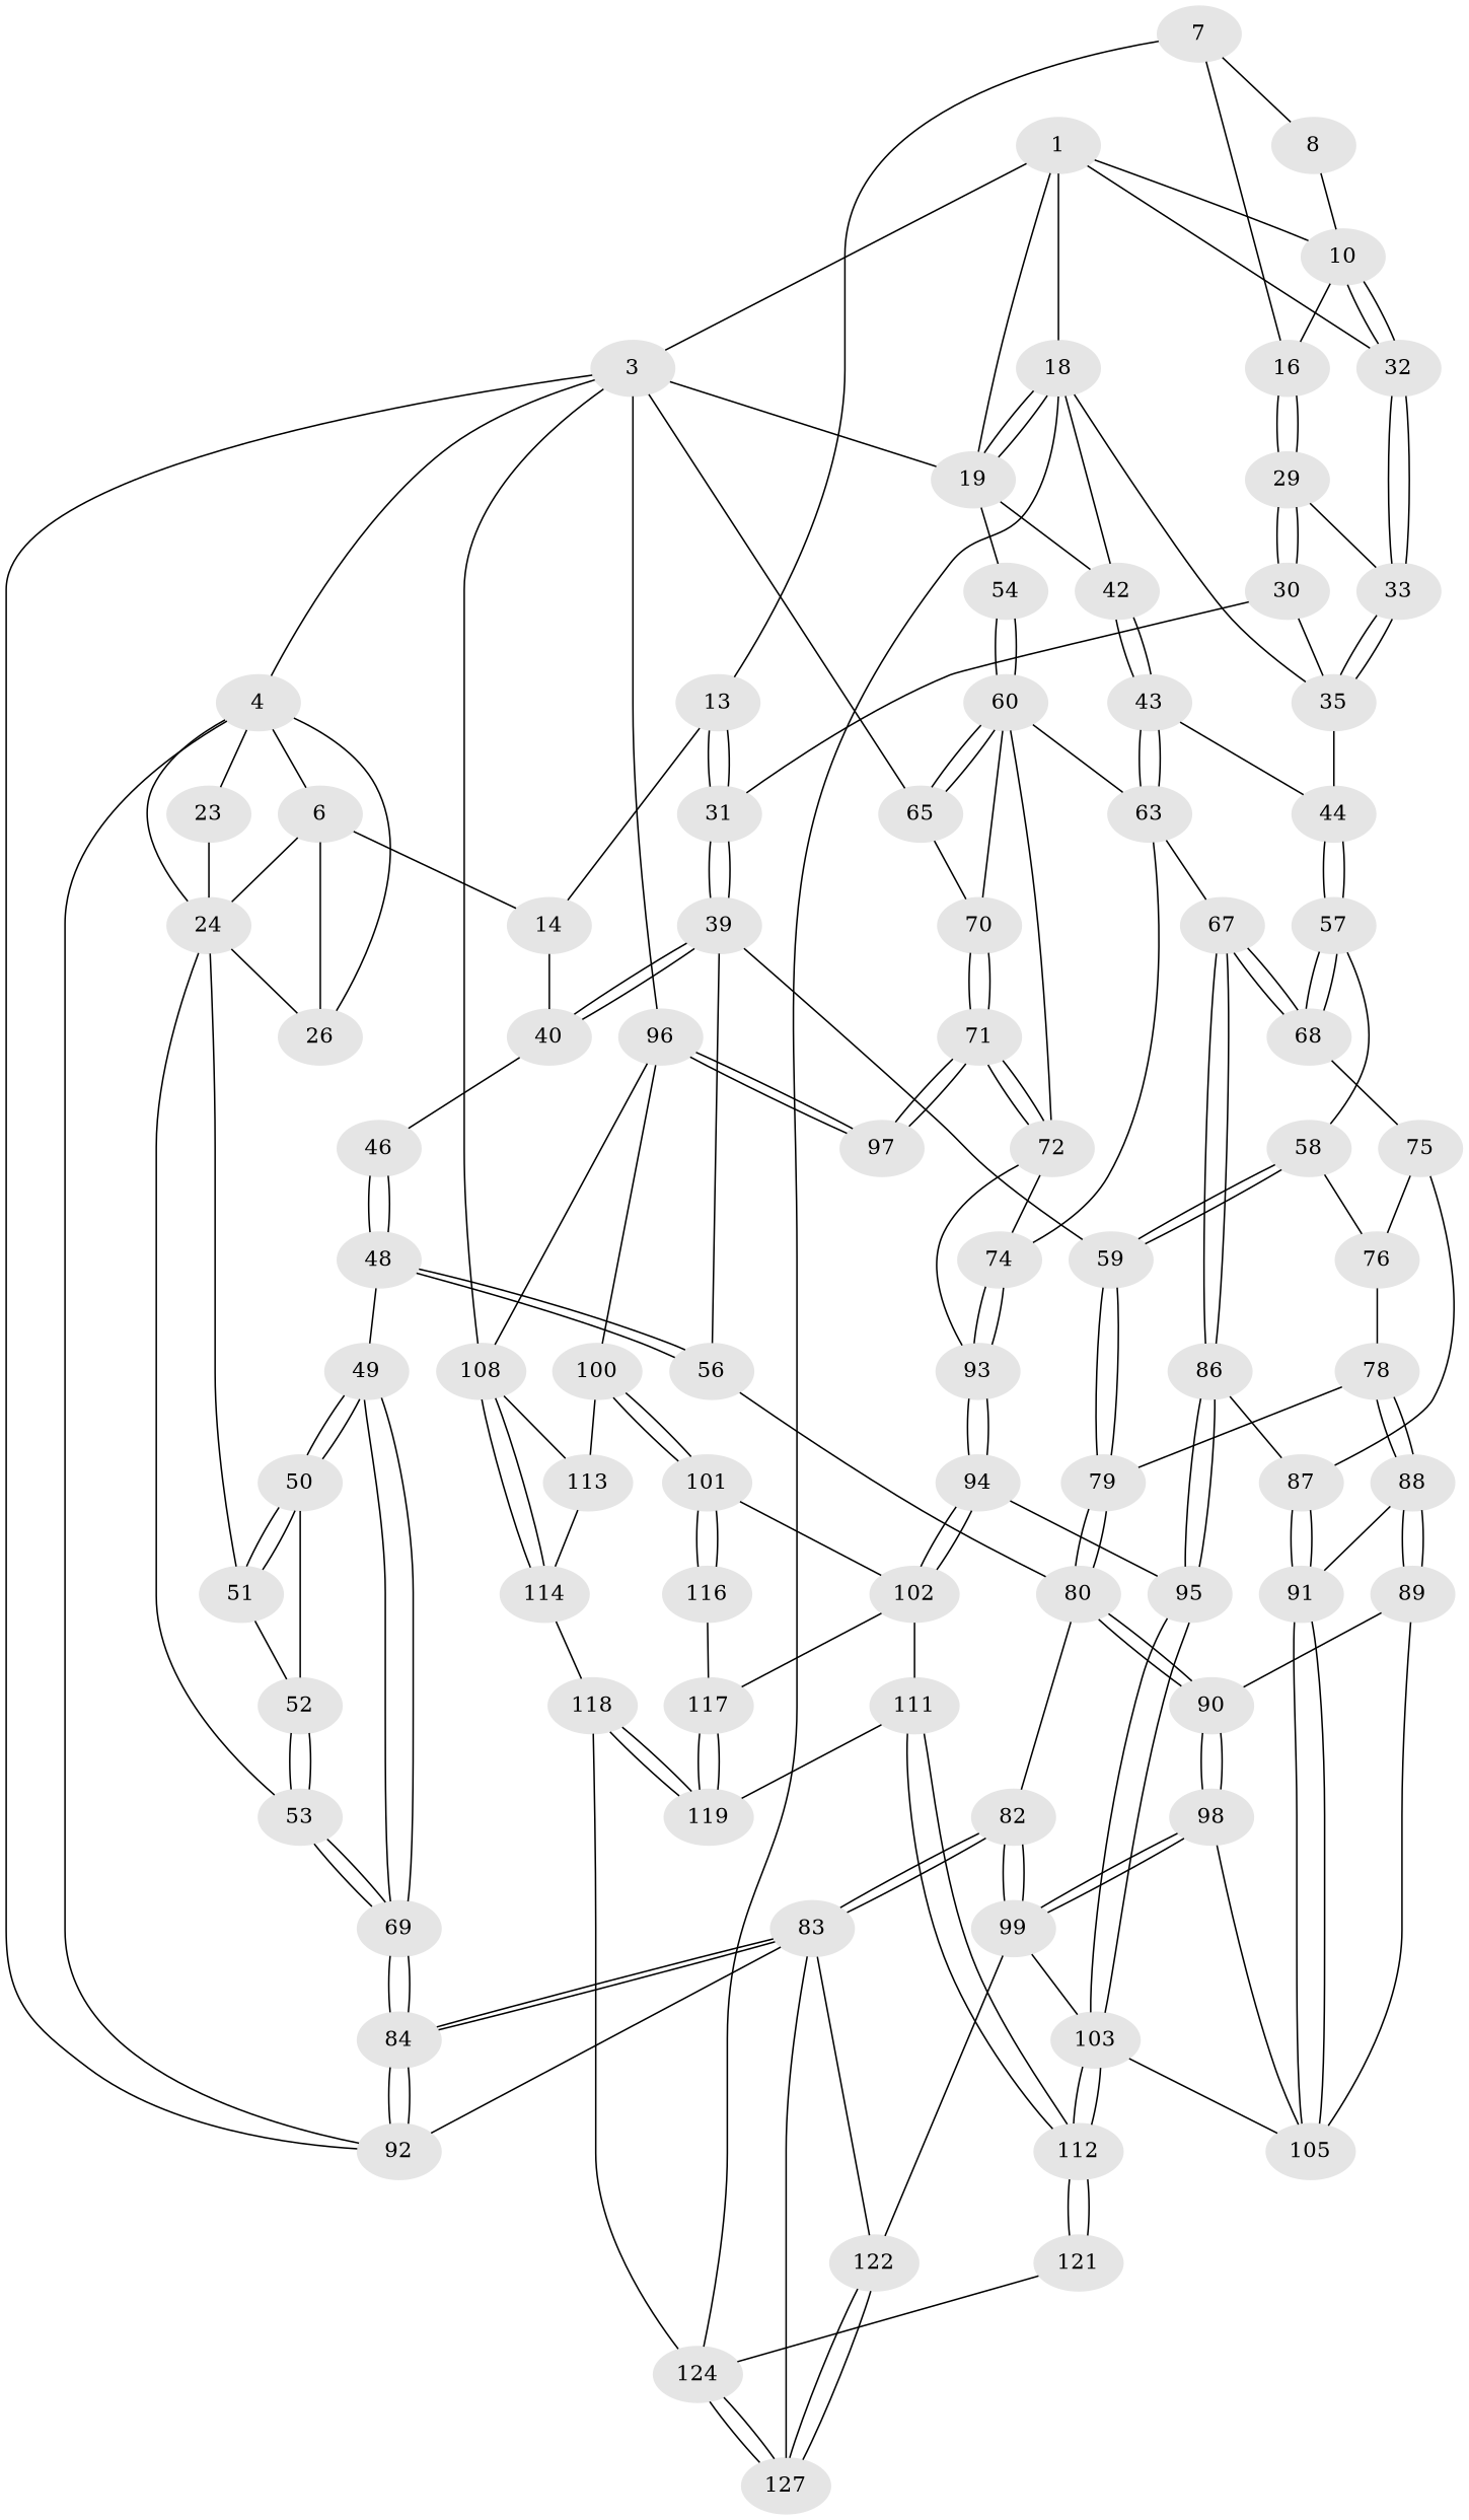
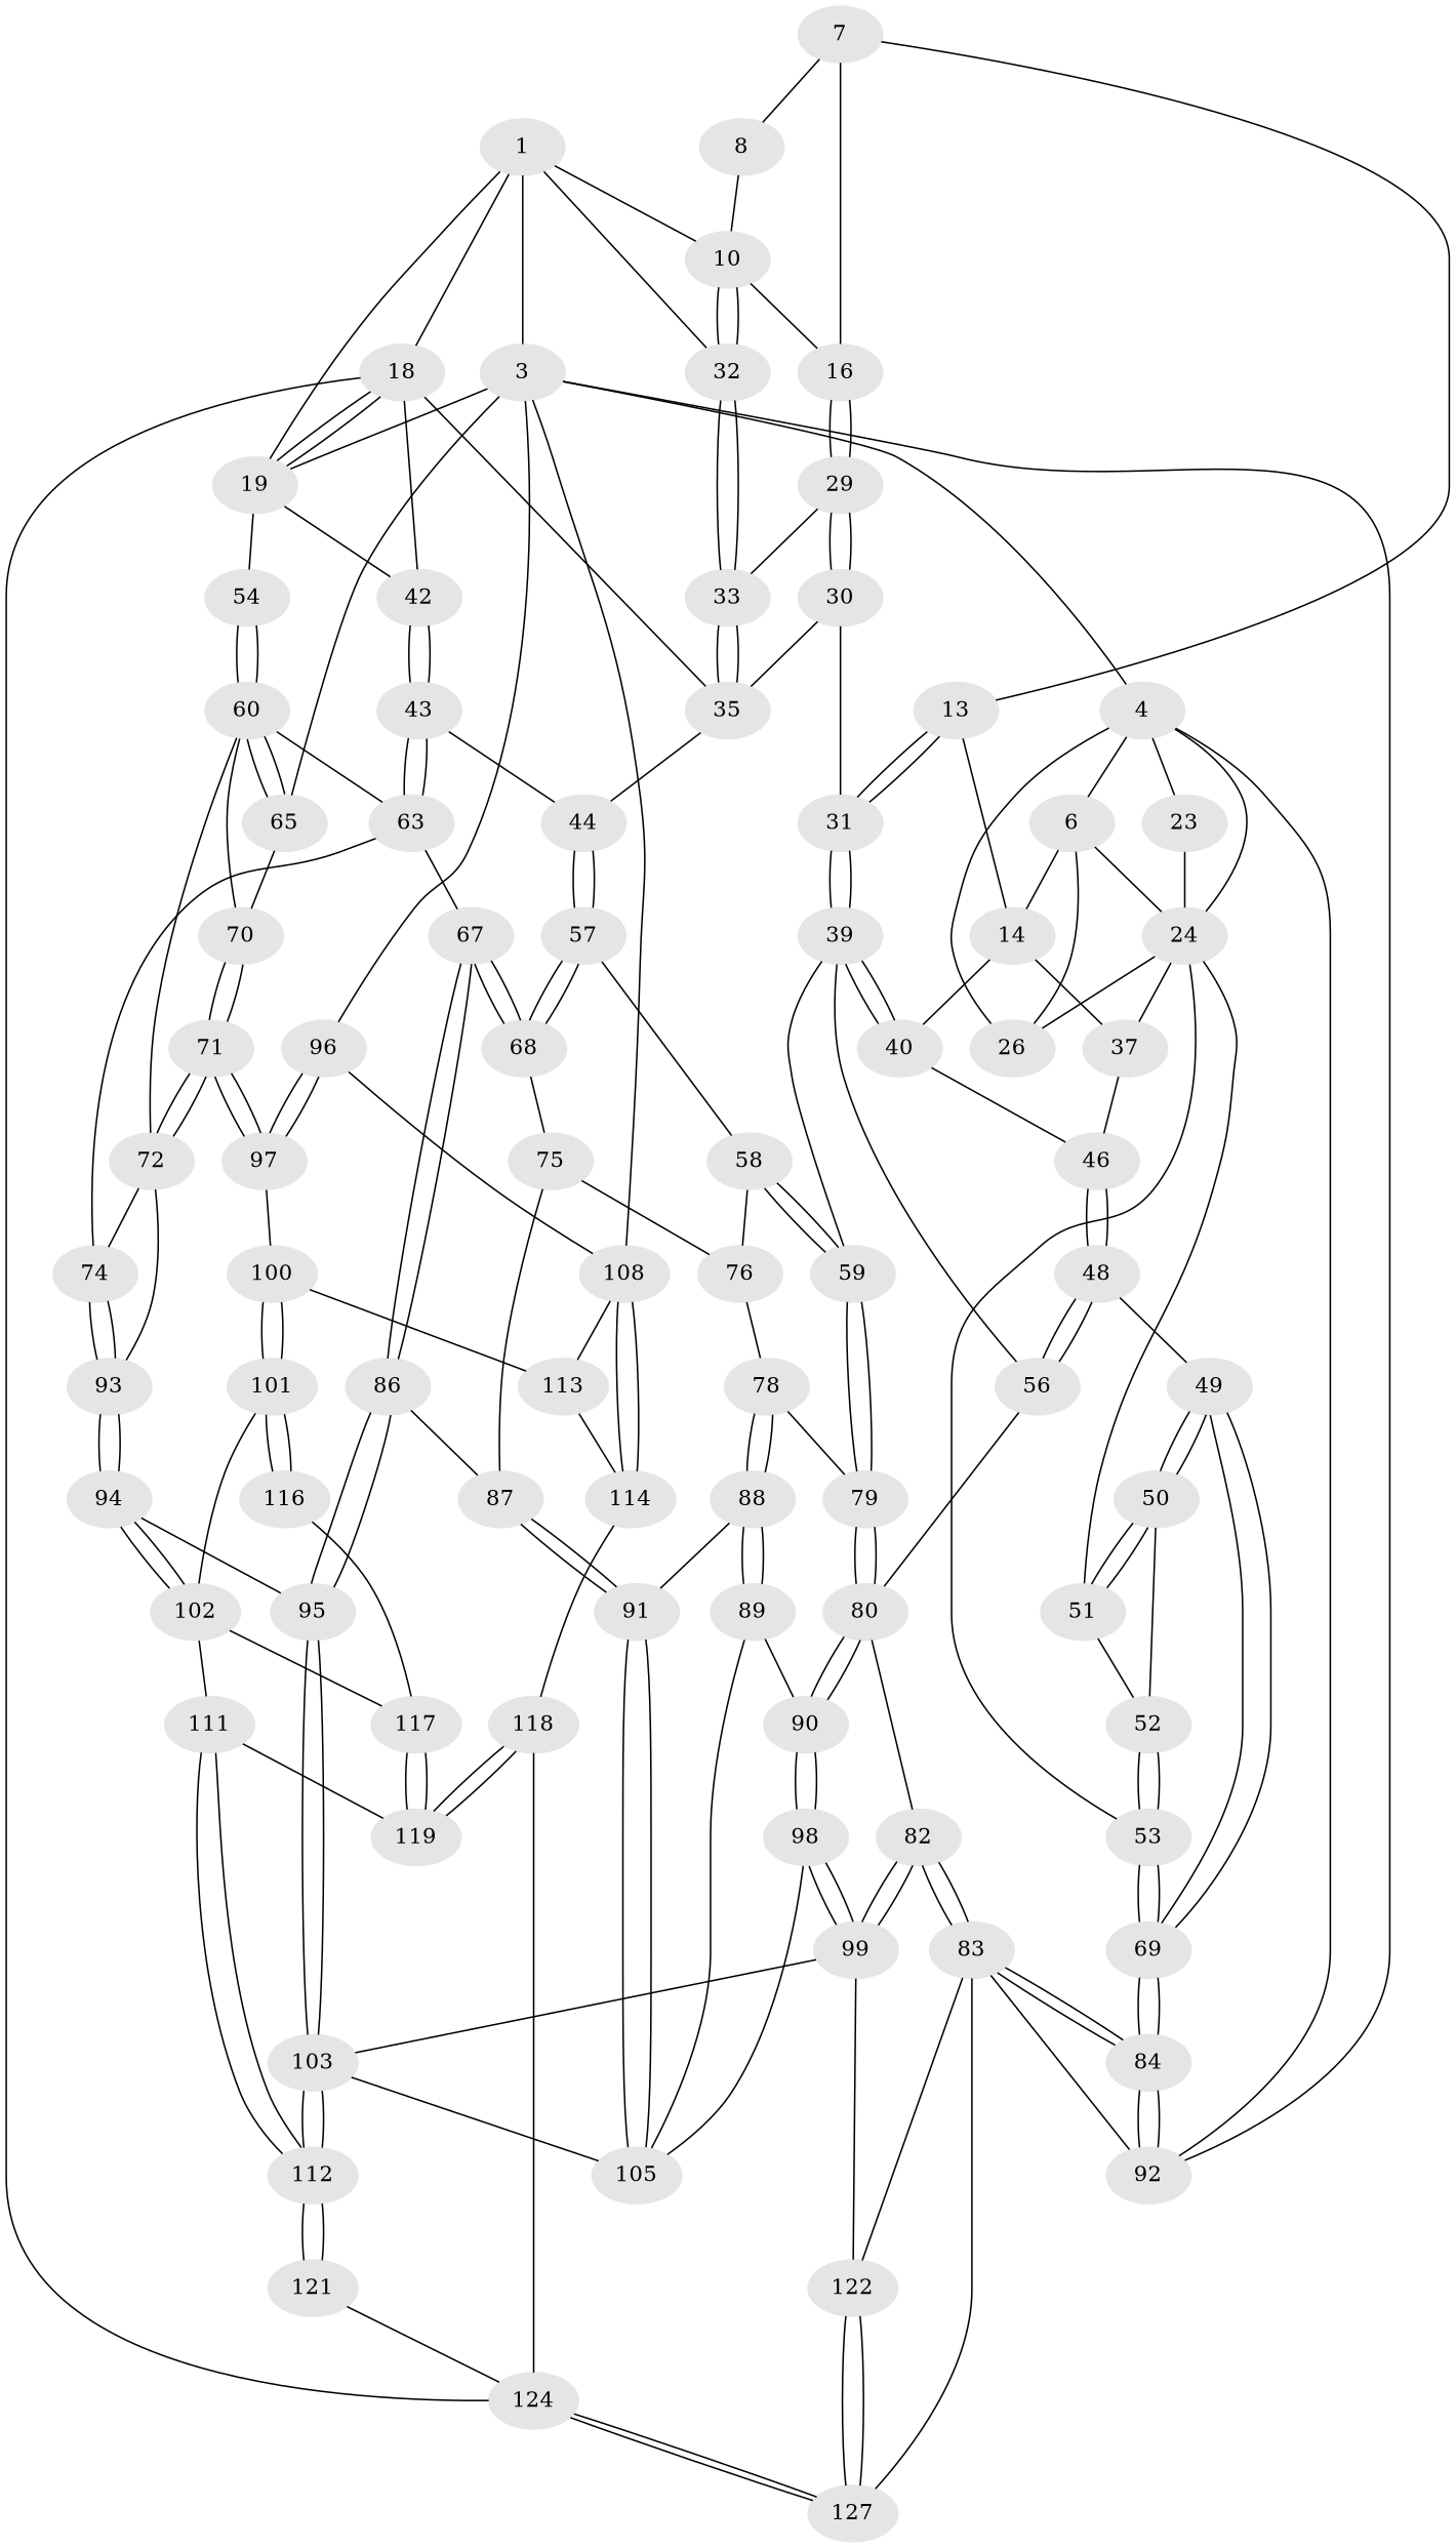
  graph {
    node [color=gray90 style=filled]
    1 [super="+9+2"]
    3 [super="+107+21"]
    10 [super="+11"]
    18 [super="+34"]
    19 [super="+45+20"]
    32
    4 [super="+28+5"]
    65
    92
    96
    108 [super="+109"]
    16
    124 [super="+125"]
    35 [super="+41"]
    42
    54
    33
    6 [super="+15"]
    23
    24 [super="+25+47"]
    26
    70
    97
    113
    114 [super="+115"]
    127
    14 [super="+36"]
+   37
    51
    53
    7 [super="+12"]
    8
    13
    40
    31
    29
    39 [super="+55"]
    46
    30
    44
    43
    60 [super="+61"]
    52
    69
    56
    59
    57
    48
    80 [super="+81"]
    79
    63 [super="+66"]
    67
    74
    58
    68
    49
    50
    84
    72 [super="+73"]
    82
    90
    76 [super="+77"]
    75 [super="+85"]
    78
    71
    93
    86
    87
    95
    100
    94
    91
    88
    89
    83 [super="+126"]
    99 [super="+120"]
    98
    122 [super="+123"]
    103 [super="+104"]
    105 [super="+106"]
    102 [super="+110"]
    111
    117
    112
    101
    116
    119
    121
    118
    1 -- 3
    1 -- 10
    1 -- 18
    1 -- 19
    1 -- 32
    3 -- 19
    3 -- 4
    3 -- 65
    3 -- 92
    3 -- 96
    3 -- 108
    10 -- 32
    10 -- 32
    10 -- 16
    18 -- 19
    18 -- 19
    18 -- 124
    18 -- 35
    18 -- 42
    19 -- 42
    19 -- 54 [weight=2]
    32 -- 33
    32 -- 33
    4 -- 92
    4 -- 6
    4 -- 23
    4 -- 24
    4 -- 26
    65 -- 70
    96 -- 108
    96 -- 97
    96 -- 97
    108 -- 113
    108 -- 114
    108 -- 114
    16 -- 29
    16 -- 29
    124 -- 127
    124 -- 127
    35 -- 44
    42 -- 43
    42 -- 43
    54 -- 60
    54 -- 60
    33 -- 35
    33 -- 35
    6 -- 24
    6 -- 26
    6 -- 14
    23 -- 24
    24 -- 26
+   24 -- 37
    24 -- 51
    24 -- 53
    70 -- 71
    70 -- 71
-   96 -- 100
+   97 -- 100
    113 -- 114
    114 -- 118
+   14 -- 37
    14 -- 40
+   37 -- 46
    51 -- 52
    53 -- 69
    53 -- 69
    7 -- 16
    7 -- 8
    7 -- 13
    8 -- 10
    13 -- 14
    13 -- 31
    13 -- 31
    40 -- 46
    31 -- 39
    31 -- 39
    29 -- 33
    29 -- 30
    29 -- 30
    39 -- 40
    39 -- 40
    39 -- 56
    39 -- 59
    46 -- 48
    46 -- 48
    30 -- 35
    30 -- 31
    44 -- 57
    44 -- 57
    43 -- 44
    43 -- 63
    43 -- 63
    60 -- 65
    60 -- 65
    60 -- 70
    60 -- 63
    60 -- 72
    52 -- 53
    52 -- 53
    69 -- 84
    69 -- 84
    56 -- 80
    59 -- 79
    59 -- 79
    57 -- 58
    57 -- 68
    57 -- 68
    48 -- 56
    48 -- 56
    48 -- 49
    80 -- 82
    80 -- 90
    80 -- 90
    79 -- 80
    79 -- 80
    63 -- 67
    63 -- 74
    67 -- 68
    67 -- 68
    67 -- 86
    67 -- 86
    74 -- 93
    74 -- 93
    58 -- 59
    58 -- 59
    58 -- 76
    68 -- 75
    49 -- 69
    49 -- 69
    49 -- 50
    49 -- 50
    50 -- 51
    50 -- 51
    50 -- 52
    84 -- 92
    84 -- 92
    72 -- 74
    72 -- 93
    82 -- 83
    82 -- 83
    82 -- 99
    82 -- 99
    90 -- 98
    90 -- 98
    76 -- 78
    75 -- 76 [weight=2]
    75 -- 87
    78 -- 79
    78 -- 88
    78 -- 88
    71 -- 97
    71 -- 97
    71 -- 72
    71 -- 72
    93 -- 94
    93 -- 94
    86 -- 87
    86 -- 95
    86 -- 95
    87 -- 91
    87 -- 91
    95 -- 103
    95 -- 103
    100 -- 113
    100 -- 101
    100 -- 101
    94 -- 95
    94 -- 102
    94 -- 102
    91 -- 105
    91 -- 105
    88 -- 91
    88 -- 89
    88 -- 89
    89 -- 90
    89 -- 105
    83 -- 92
    83 -- 127
    83 -- 84
    83 -- 84
    83 -- 122
    99 -- 122
    99 -- 103
    98 -- 99
    98 -- 99
    98 -- 105
    122 -- 127
    122 -- 127
    103 -- 105
    103 -- 112
    103 -- 112
    102 -- 111
    102 -- 117
    111 -- 112
    111 -- 112
    111 -- 119
    117 -- 119
    117 -- 119
    112 -- 121
    112 -- 121
    101 -- 102
    101 -- 116
    101 -- 116
    116 -- 117
    121 -- 124
    118 -- 124
    118 -- 119
    118 -- 119
  }
